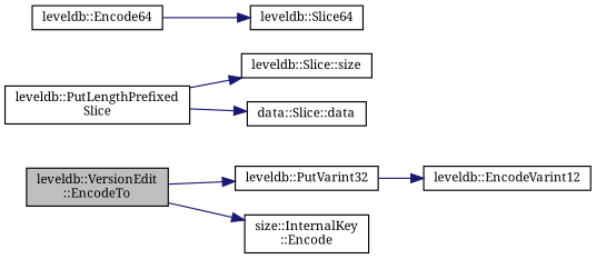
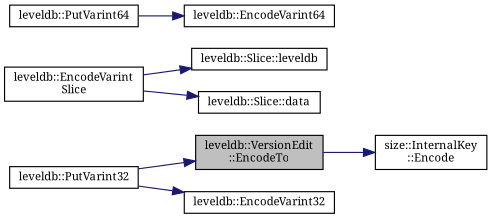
  digraph {
    fontname="Noto Serif"
    rankdir=LR
    node [color=black fillcolor=white fontname="Noto Serif" fontsize=10 shape=record style=filled]
    edge [color=midnightblue fontname="Noto Serif" fontsize=10 labelfontname=Helvetica labelfontsize=10 style=solid]
    n1 [fillcolor=grey75 fontcolor=black height=0.2 label="leveldb::VersionEdit\l::EncodeTo" width=0.4]
    n2 [height=0.2 label="leveldb::PutVarint32" width=0.4]
    n3 [height=0.2 label="size::InternalKey\l::Encode" width=0.4]
-   n4 [height=0.2 label="leveldb::EncodeVarint12" width=0.4]
-   n5 [height=0.2 label="leveldb::PutLengthPrefixed\lSlice" width=0.4]
-   n6 [height=0.2 label="leveldb::Slice::size" width=0.4]
-   n7 [height=0.2 label="data::Slice::data" width=0.4]
-   n8 [height=0.2 label="leveldb::Encode64" width=0.4]
-   n9 [height=0.2 label="leveldb::Slice64" width=0.4]
-   n1 -> n2
+   n4 [height=0.2 label="leveldb::EncodeVarint32" width=0.4]
+   n5 [height=0.2 label="leveldb::EncodeVarint\lSlice" width=0.4]
+   n6 [height=0.2 label="leveldb::Slice::leveldb" width=0.4]
+   n7 [height=0.2 label="leveldb::Slice::data" width=0.4]
+   n8 [height=0.2 label="leveldb::PutVarint64" width=0.4]
+   n9 [height=0.2 label="leveldb::EncodeVarint64" width=0.4]
+   n2 -> n1
    n1 -> n3
    n2 -> n4
    n5 -> n6
    n5 -> n7
    n8 -> n9
  }
